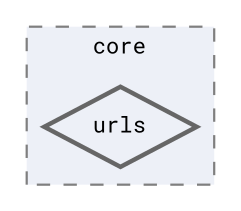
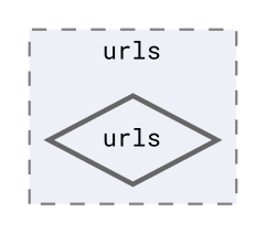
  digraph {
    compound=true
    rankdir=LR
    fontname="Roboto Mono"
    n1 [color=gray40 fillcolor="#edf0f7" fontname="Roboto Mono" fontsize=10 label=urls shape=diamond style="filled,bold,"]
    subgraph cluster_1 {
      bgcolor="#edf0f7"
      fontsize=10
-     label=core
+     label=urls
      pencolor=grey50
      style="filled,dashed,"
      n1
    }
  }
